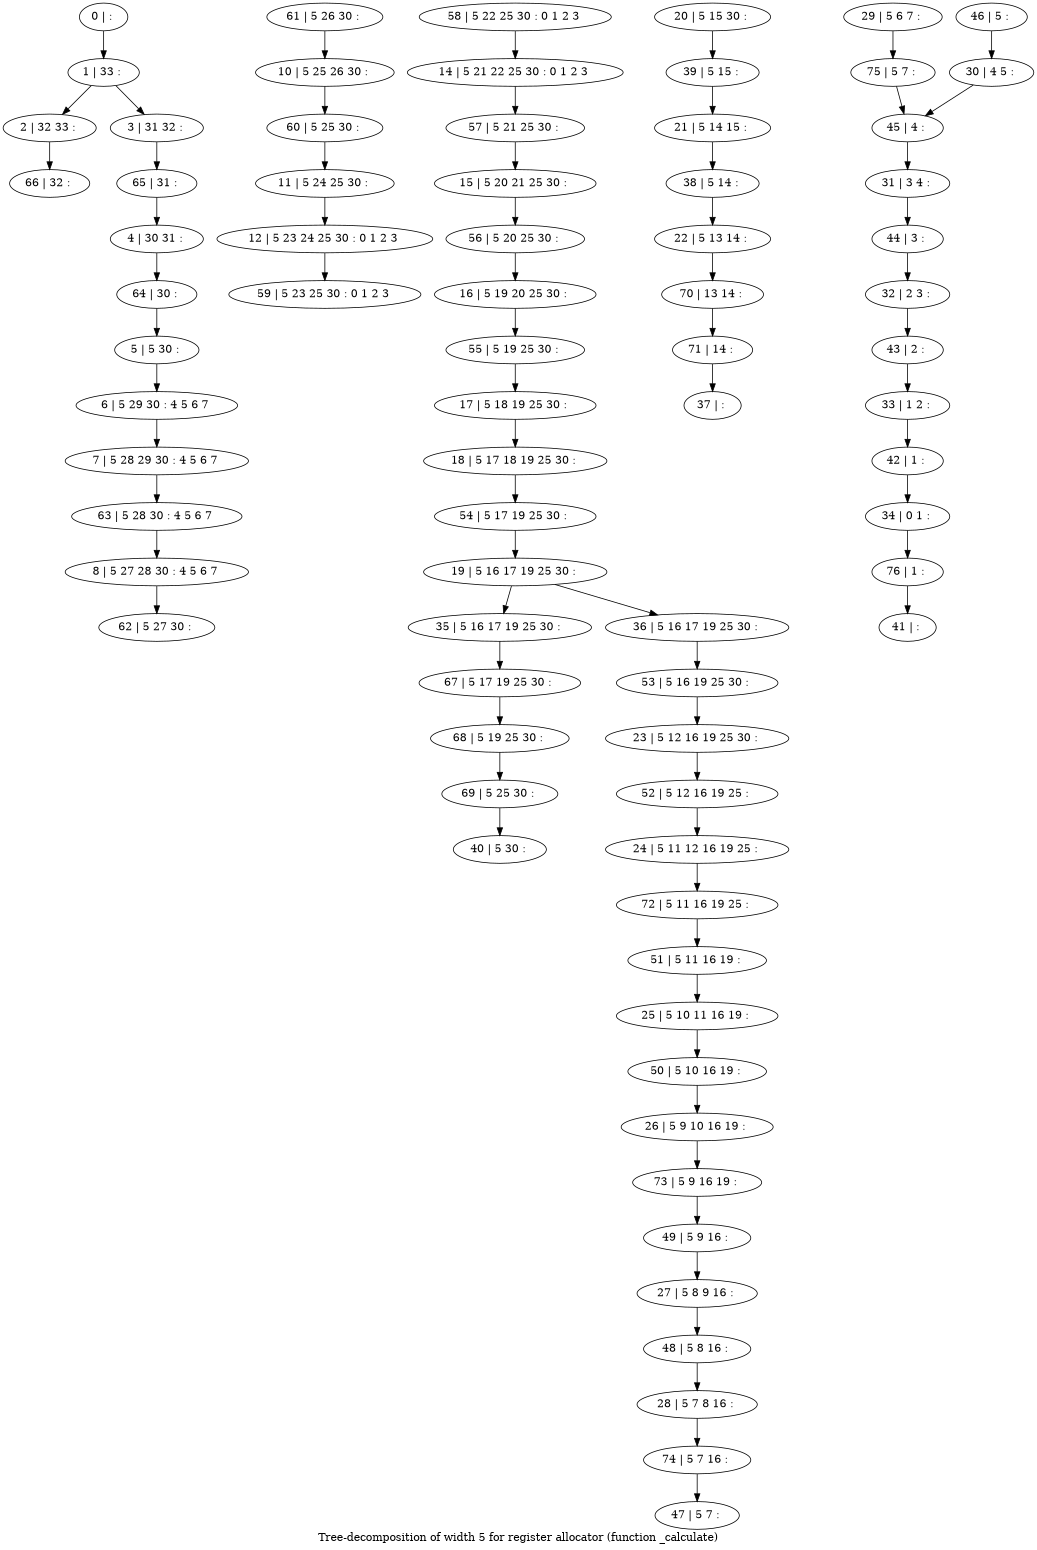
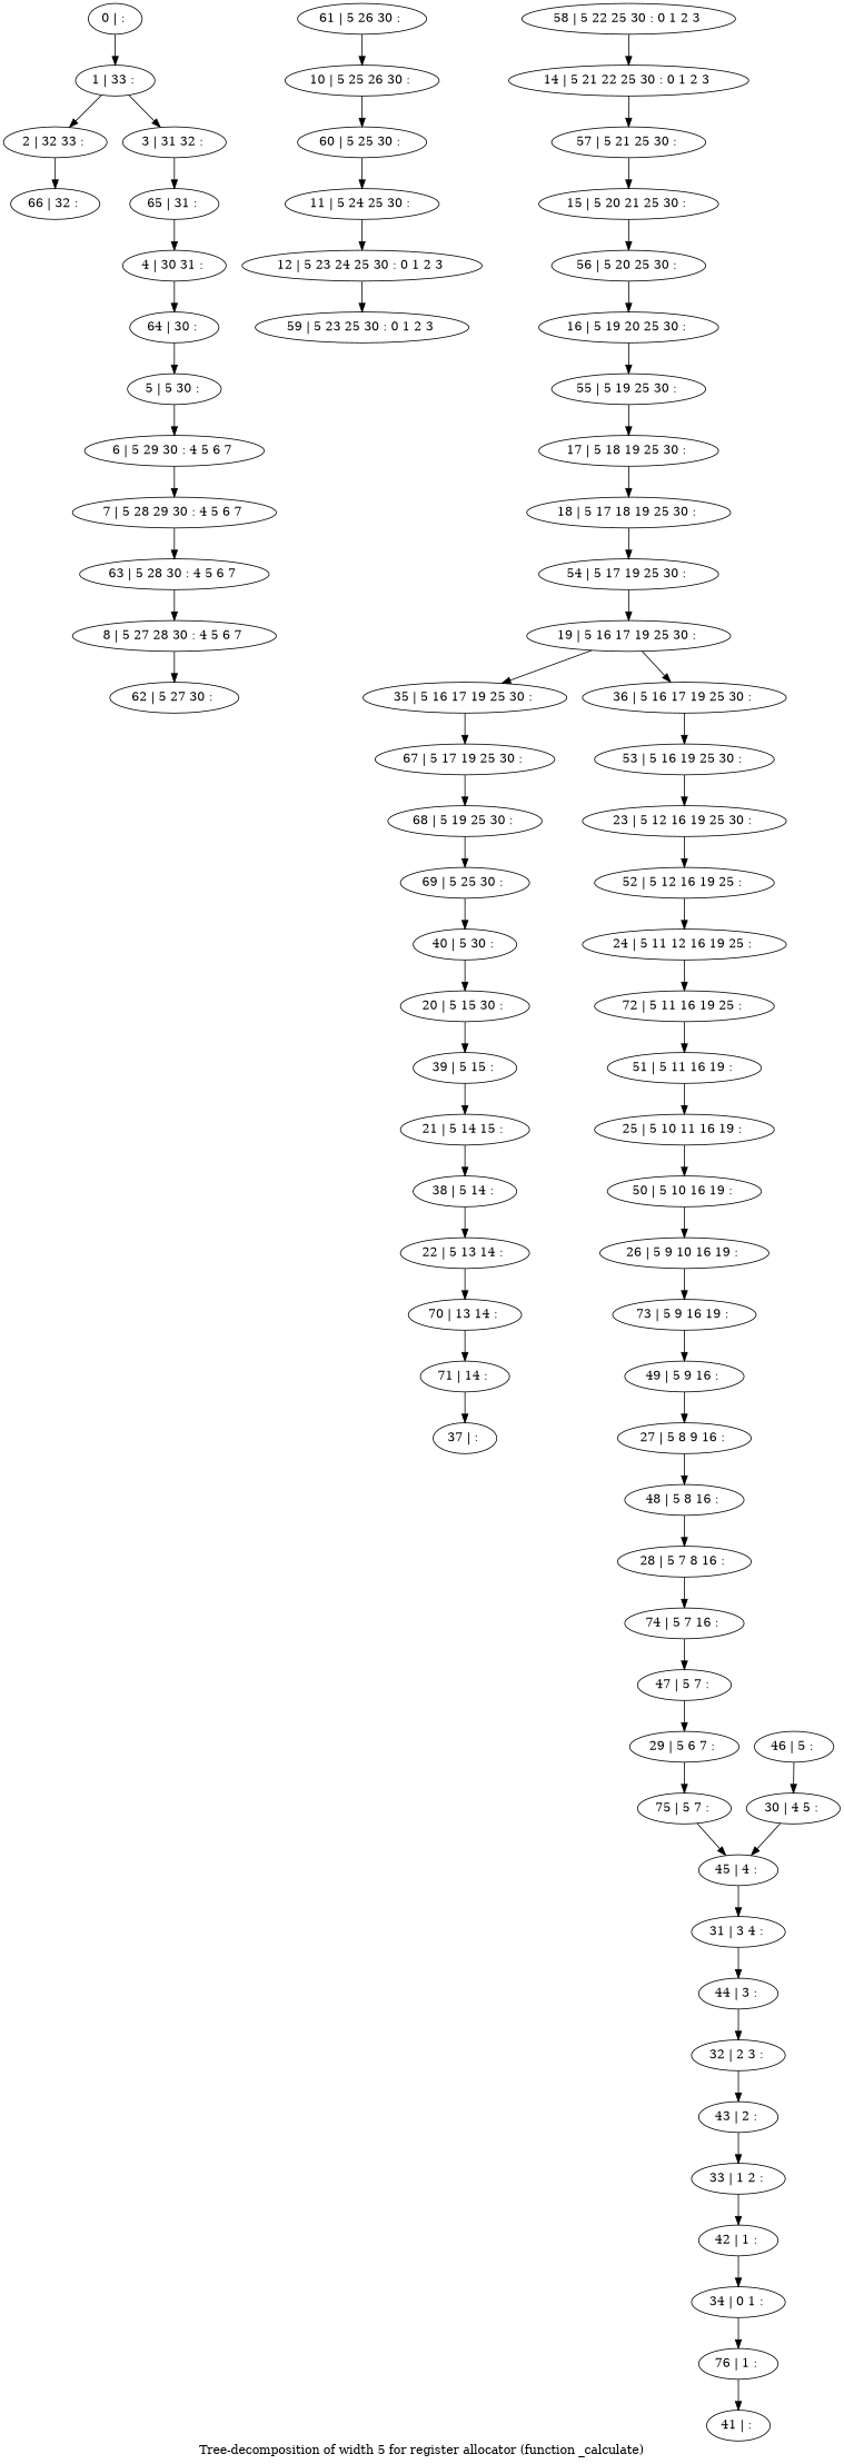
  digraph {
    label="Tree-decomposition of width 5 for register allocator (function _calculate)"
    n1 [label="0 | : "]
    n2 [label="1 | 33 : "]
    n3 [label="2 | 32 33 : "]
    n4 [label="3 | 31 32 : "]
    n5 [label="66 | 32 : "]
    n6 [label="65 | 31 : "]
    n7 [label="4 | 30 31 : "]
    n8 [label="64 | 30 : "]
    n9 [label="5 | 5 30 : "]
    n10 [label="6 | 5 29 30 : 4 5 6 7 "]
    n11 [label="7 | 5 28 29 30 : 4 5 6 7 "]
    n12 [label="63 | 5 28 30 : 4 5 6 7 "]
    n13 [label="8 | 5 27 28 30 : 4 5 6 7 "]
    n14 [label="62 | 5 27 30 : "]
    n15 [label="61 | 5 26 30 : "]
    n16 [label="10 | 5 25 26 30 : "]
    n17 [label="60 | 5 25 30 : "]
    n18 [label="11 | 5 24 25 30 : "]
    n19 [label="12 | 5 23 24 25 30 : 0 1 2 3 "]
    n20 [label="59 | 5 23 25 30 : 0 1 2 3 "]
    n21 [label="58 | 5 22 25 30 : 0 1 2 3 "]
    n22 [label="14 | 5 21 22 25 30 : 0 1 2 3 "]
    n23 [label="57 | 5 21 25 30 : "]
    n24 [label="15 | 5 20 21 25 30 : "]
    n25 [label="56 | 5 20 25 30 : "]
    n26 [label="16 | 5 19 20 25 30 : "]
    n27 [label="55 | 5 19 25 30 : "]
    n28 [label="17 | 5 18 19 25 30 : "]
    n29 [label="18 | 5 17 18 19 25 30 : "]
    n30 [label="54 | 5 17 19 25 30 : "]
    n31 [label="19 | 5 16 17 19 25 30 : "]
    n32 [label="35 | 5 16 17 19 25 30 : "]
    n33 [label="36 | 5 16 17 19 25 30 : "]
    n34 [label="67 | 5 17 19 25 30 : "]
    n35 [label="53 | 5 16 19 25 30 : "]
    n36 [label="20 | 5 15 30 : "]
    n37 [label="39 | 5 15 : "]
    n38 [label="21 | 5 14 15 : "]
    n39 [label="38 | 5 14 : "]
    n40 [label="22 | 5 13 14 : "]
    n41 [label="70 | 13 14 : "]
    n42 [label="71 | 14 : "]
    n43 [label="23 | 5 12 16 19 25 30 : "]
    n44 [label="52 | 5 12 16 19 25 : "]
    n45 [label="24 | 5 11 12 16 19 25 : "]
    n46 [label="72 | 5 11 16 19 25 : "]
    n47 [label="51 | 5 11 16 19 : "]
    n48 [label="25 | 5 10 11 16 19 : "]
    n49 [label="50 | 5 10 16 19 : "]
    n50 [label="26 | 5 9 10 16 19 : "]
    n51 [label="73 | 5 9 16 19 : "]
    n52 [label="49 | 5 9 16 : "]
    n53 [label="27 | 5 8 9 16 : "]
    n54 [label="48 | 5 8 16 : "]
    n55 [label="28 | 5 7 8 16 : "]
    n56 [label="74 | 5 7 16 : "]
    n57 [label="47 | 5 7 : "]
    n58 [label="29 | 5 6 7 : "]
    n59 [label="75 | 5 7 : "]
    n60 [label="45 | 4 : "]
    n61 [label="30 | 4 5 : "]
    n62 [label="31 | 3 4 : "]
    n63 [label="44 | 3 : "]
    n64 [label="32 | 2 3 : "]
    n65 [label="43 | 2 : "]
    n66 [label="33 | 1 2 : "]
    n67 [label="42 | 1 : "]
    n68 [label="34 | 0 1 : "]
    n69 [label="76 | 1 : "]
    n70 [label="41 | : "]
    n71 [label="68 | 5 19 25 30 : "]
    n72 [label="37 | : "]
    n73 [label="40 | 5 30 : "]
    n74 [label="46 | 5 : "]
    n75 [label="69 | 5 25 30 : "]
    n1 -> n2
    n2 -> n3
    n2 -> n4
    n3 -> n5
    n4 -> n6
    n6 -> n7
    n7 -> n8
    n8 -> n9
    n9 -> n10
    n10 -> n11
    n11 -> n12
    n12 -> n13
    n13 -> n14
    n15 -> n16
    n16 -> n17
    n17 -> n18
    n18 -> n19
    n19 -> n20
    n21 -> n22
    n22 -> n23
    n23 -> n24
    n24 -> n25
    n25 -> n26
    n26 -> n27
    n27 -> n28
    n28 -> n29
    n29 -> n30
    n30 -> n31
    n31 -> n32
    n31 -> n33
    n32 -> n34
    n33 -> n35
    n34 -> n71
    n35 -> n43
    n36 -> n37
    n37 -> n38
    n38 -> n39
    n39 -> n40
    n40 -> n41
    n41 -> n42
    n42 -> n72
    n43 -> n44
    n44 -> n45
    n45 -> n46
    n46 -> n47
    n47 -> n48
    n48 -> n49
    n49 -> n50
    n50 -> n51
    n51 -> n52
    n52 -> n53
    n53 -> n54
    n54 -> n55
    n55 -> n56
    n56 -> n57
+   n57 -> n58
    n58 -> n59
    n59 -> n60
    n60 -> n62
    n61 -> n60
    n62 -> n63
    n63 -> n64
    n64 -> n65
    n65 -> n66
    n66 -> n67
    n67 -> n68
    n68 -> n69
    n69 -> n70
    n71 -> n75
+   n73 -> n36
    n74 -> n61
    n75 -> n73
  }
